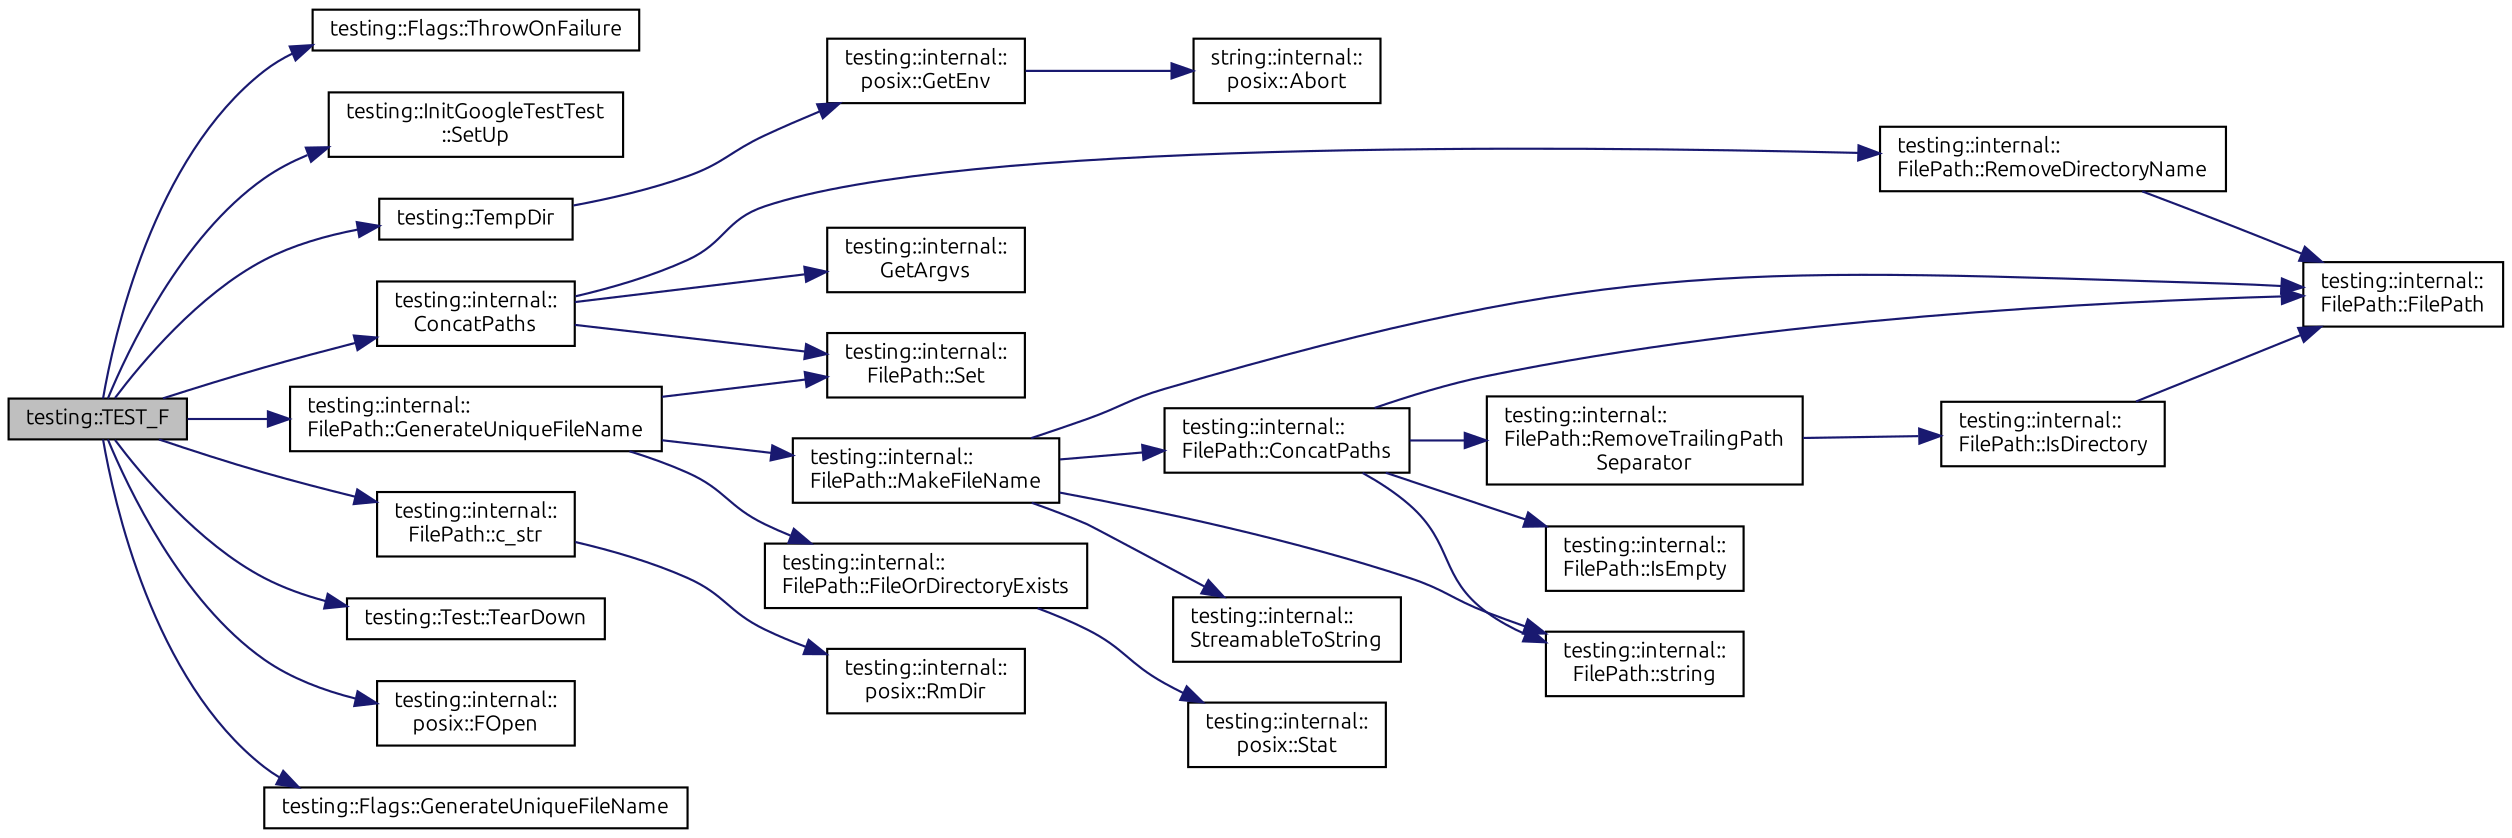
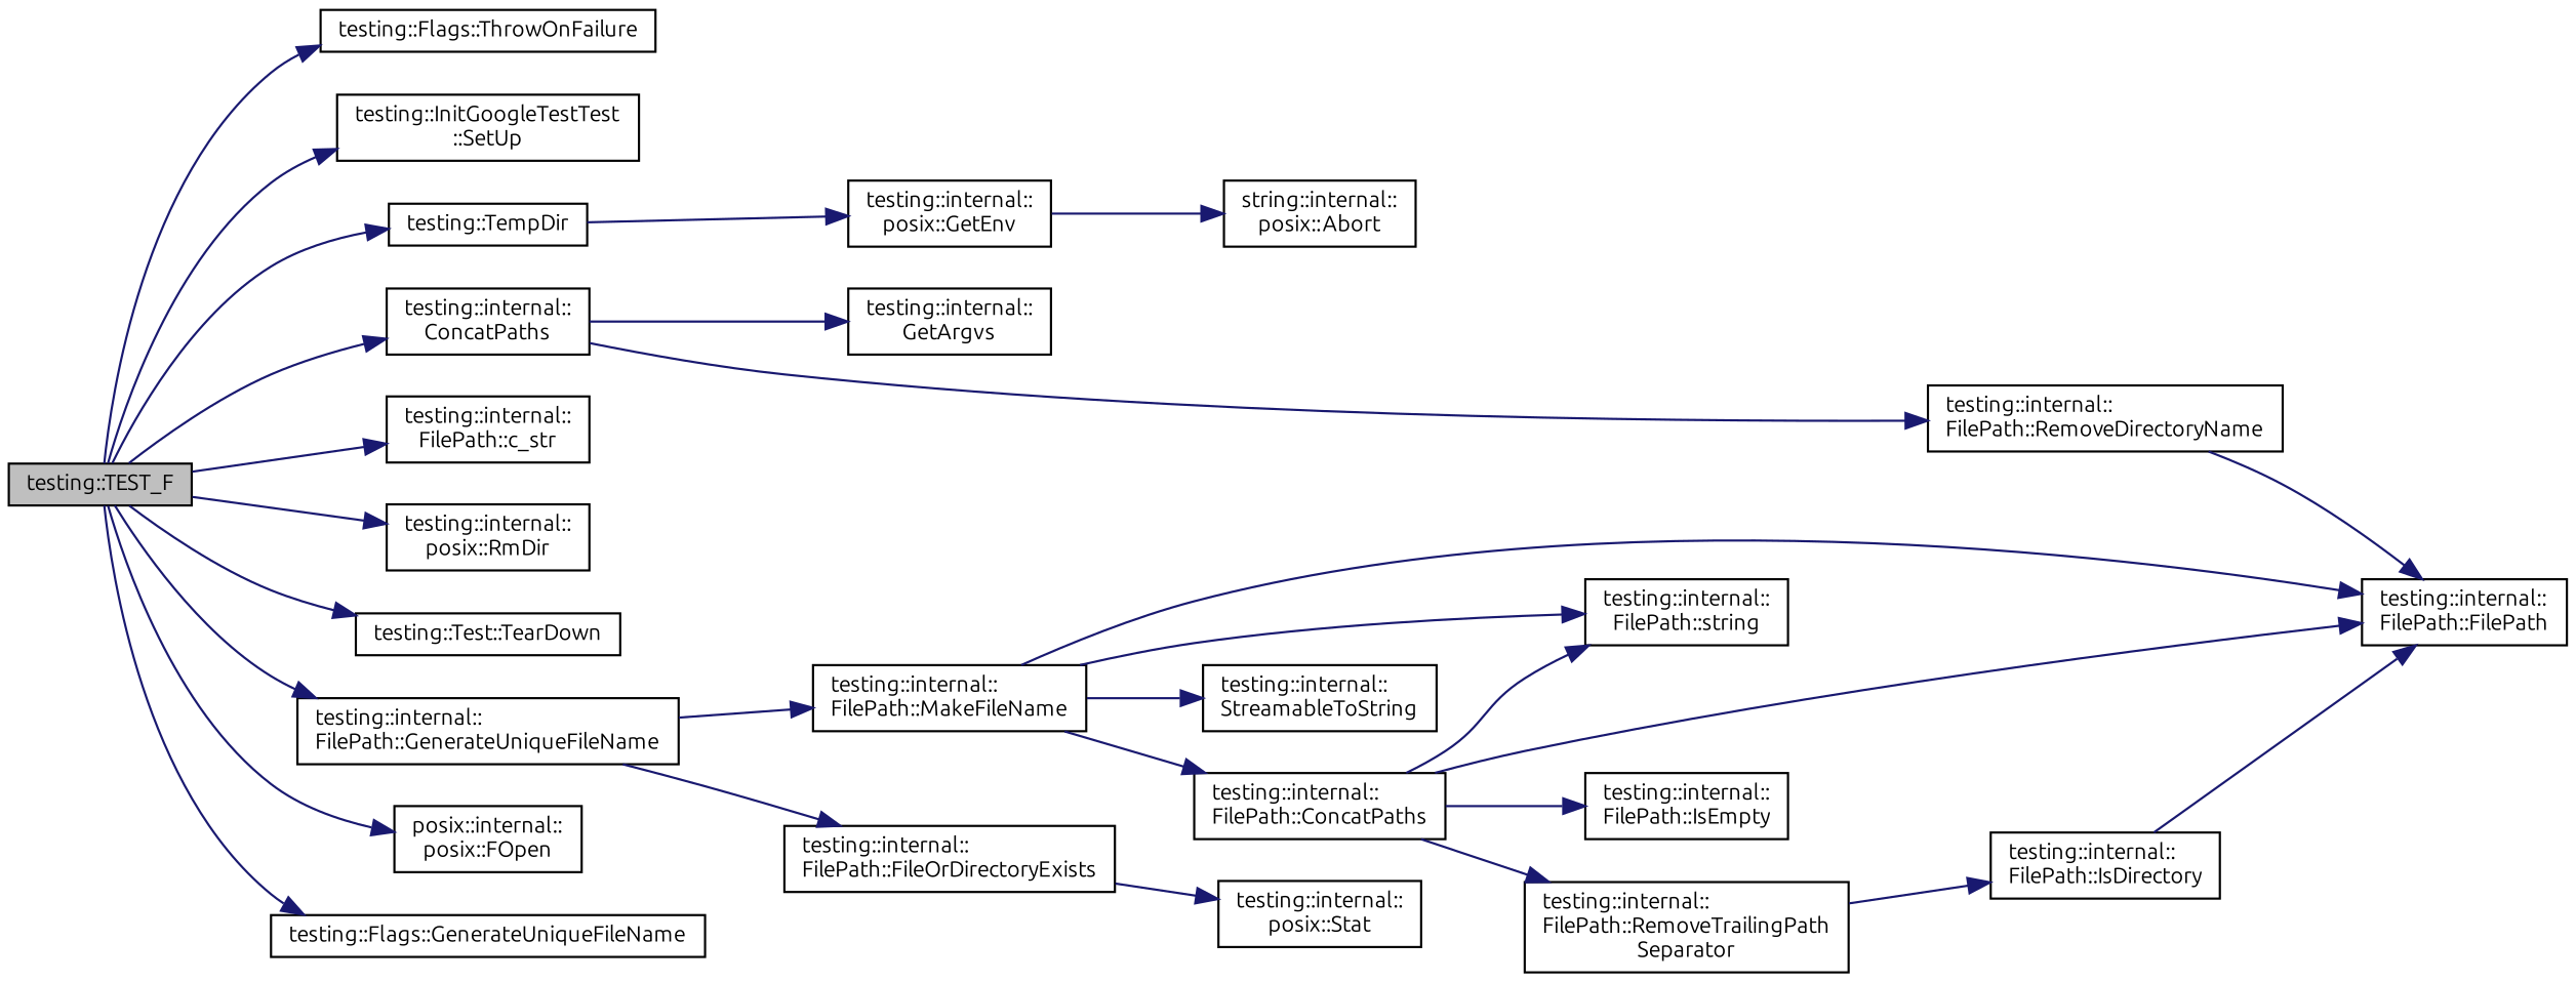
  digraph {
    fontname=Ubuntu
    rankdir=LR
    node [color=black fillcolor=white fontname=Ubuntu fontsize=10 shape=record style=filled]
    edge [color=midnightblue fontname=Ubuntu fontsize=10 labelfontname=Helvetica labelfontsize=10 style=solid]
    n1 [fillcolor=grey75 fontcolor=black height=0.2 label="testing::TEST_F" width=0.4]
    n2 [height=0.2 label="testing::Flags::ThrowOnFailure" width=0.4]
    n3 [height=0.2 label="testing::InitGoogleTestTest\l::SetUp" width=0.4]
    n4 [height=0.2 label="testing::TempDir" width=0.4]
    n5 [height=0.2 label="testing::internal::\lConcatPaths" width=0.4]
    n6 [height=0.2 label="testing::internal::\lFilePath::c_str" width=0.4]
    n7 [height=0.2 label="testing::internal::\lposix::RmDir" width=0.4]
    n8 [height=0.2 label="testing::Test::TearDown" width=0.4]
    n9 [height=0.2 label="testing::internal::\lFilePath::GenerateUniqueFileName" width=0.4]
-   n10 [height=0.2 label="testing::internal::\lposix::FOpen" width=0.4]
+   n10 [height=0.2 label="posix::internal::\lposix::FOpen" width=0.4]
    n11 [height=0.2 label="testing::Flags::GenerateUniqueFileName" width=0.4]
    n12 [height=0.2 label="testing::internal::\lposix::GetEnv" width=0.4]
-   n13 [height=0.2 label="testing::internal::\lFilePath::Set" width=0.4]
    n14 [height=0.2 label="testing::internal::\lGetArgvs" width=0.4]
    n15 [height=0.2 label="testing::internal::\lFilePath::RemoveDirectoryName" width=0.4]
    n16 [height=0.2 label="testing::internal::\lFilePath::MakeFileName" width=0.4]
    n17 [height=0.2 label="testing::internal::\lFilePath::FileOrDirectoryExists" width=0.4]
    n18 [height=0.2 label="string::internal::\lposix::Abort" width=0.4]
    n19 [height=0.2 label="testing::internal::\lFilePath::FilePath" width=0.4]
    n20 [height=0.2 label="testing::internal::\lFilePath::string" width=0.4]
    n21 [height=0.2 label="testing::internal::\lStreamableToString" width=0.4]
    n22 [height=0.2 label="testing::internal::\lFilePath::ConcatPaths" width=0.4]
    n23 [height=0.2 label="testing::internal::\lposix::Stat" width=0.4]
    n24 [height=0.2 label="testing::internal::\lFilePath::IsEmpty" width=0.4]
    n25 [height=0.2 label="testing::internal::\lFilePath::RemoveTrailingPath\lSeparator" width=0.4]
    n26 [height=0.2 label="testing::internal::\lFilePath::IsDirectory" width=0.4]
    n1 -> n2
    n1 -> n3
    n1 -> n4
    n1 -> n5
    n1 -> n6
-   n6 -> n7
+   n1 -> n7
    n1 -> n8
    n1 -> n9
    n1 -> n10
    n1 -> n11
    n4 -> n12
-   n5 -> n13
    n5 -> n14
    n5 -> n15
-   n9 -> n13
    n9 -> n16
    n9 -> n17
    n12 -> n18
    n15 -> n19
    n16 -> n19
    n16 -> n20
    n16 -> n21
    n16 -> n22
    n17 -> n23
    n22 -> n19
    n22 -> n20
    n22 -> n24
    n22 -> n25
    n25 -> n26
    n26 -> n19
  }
